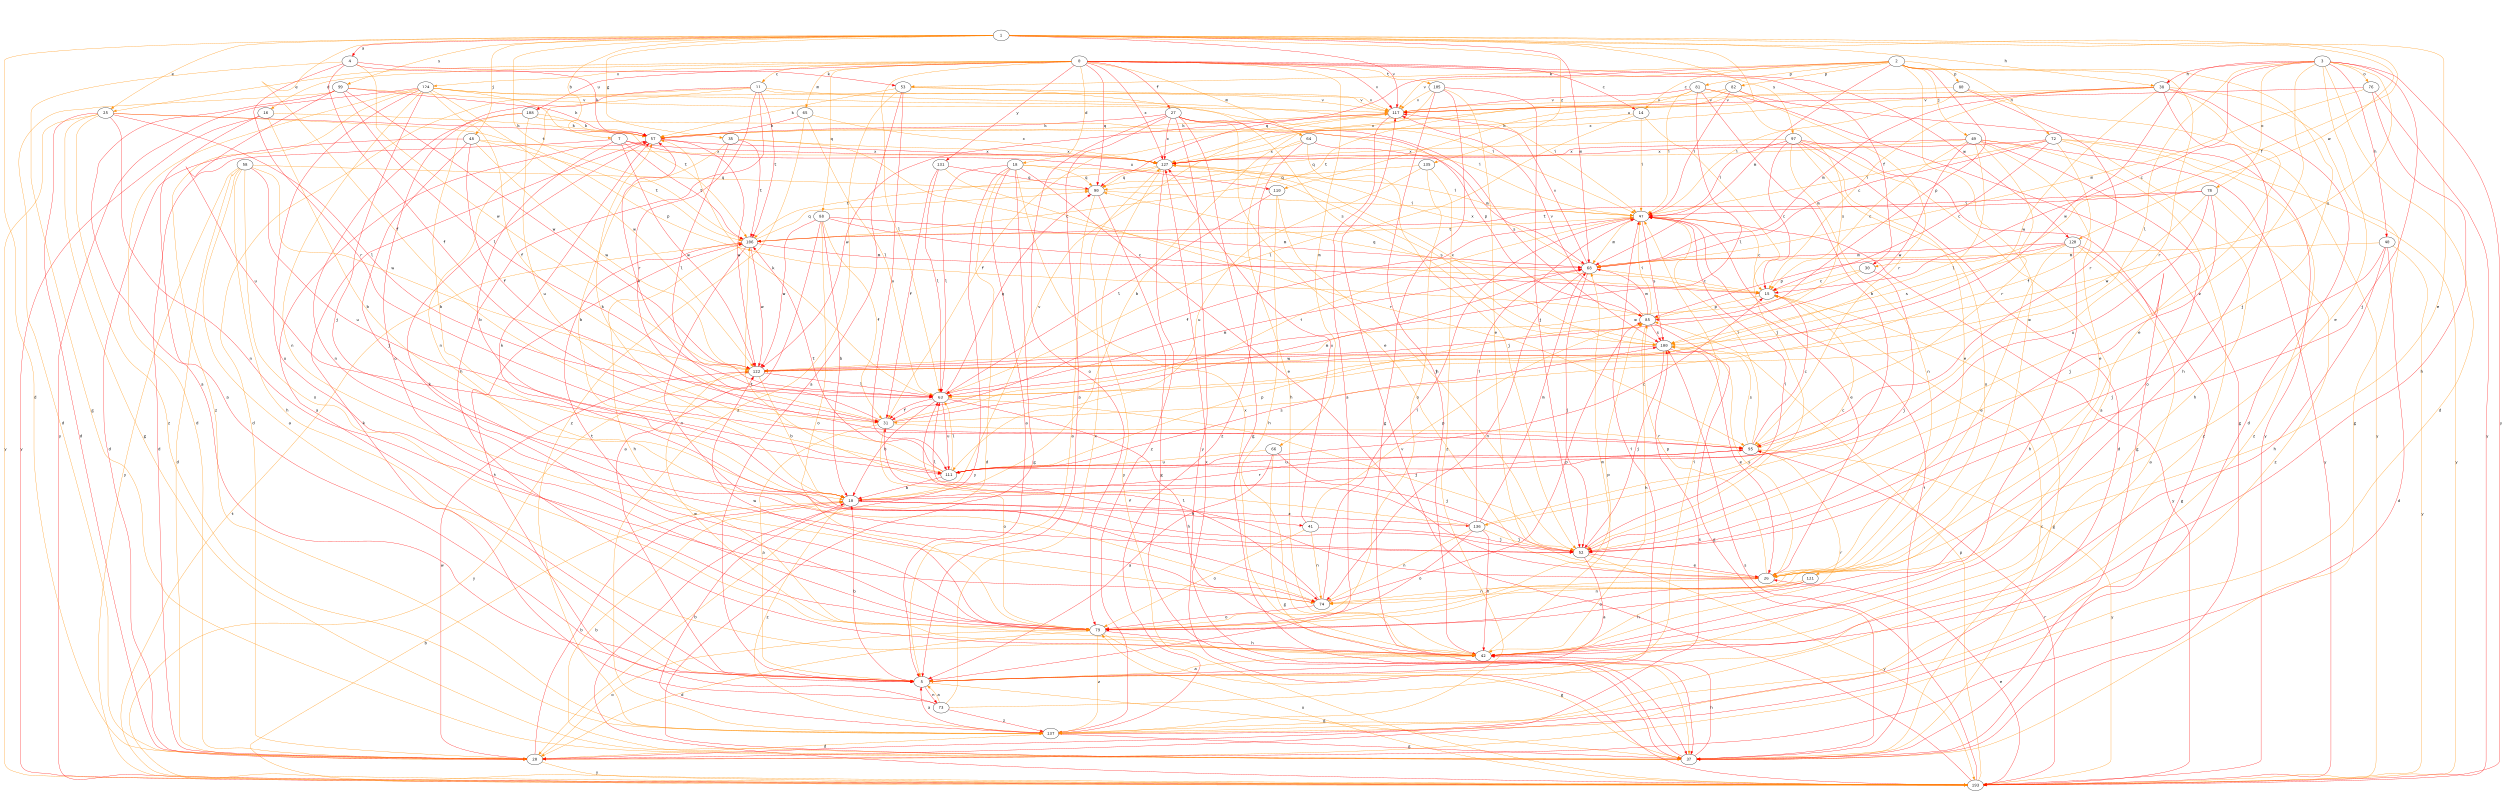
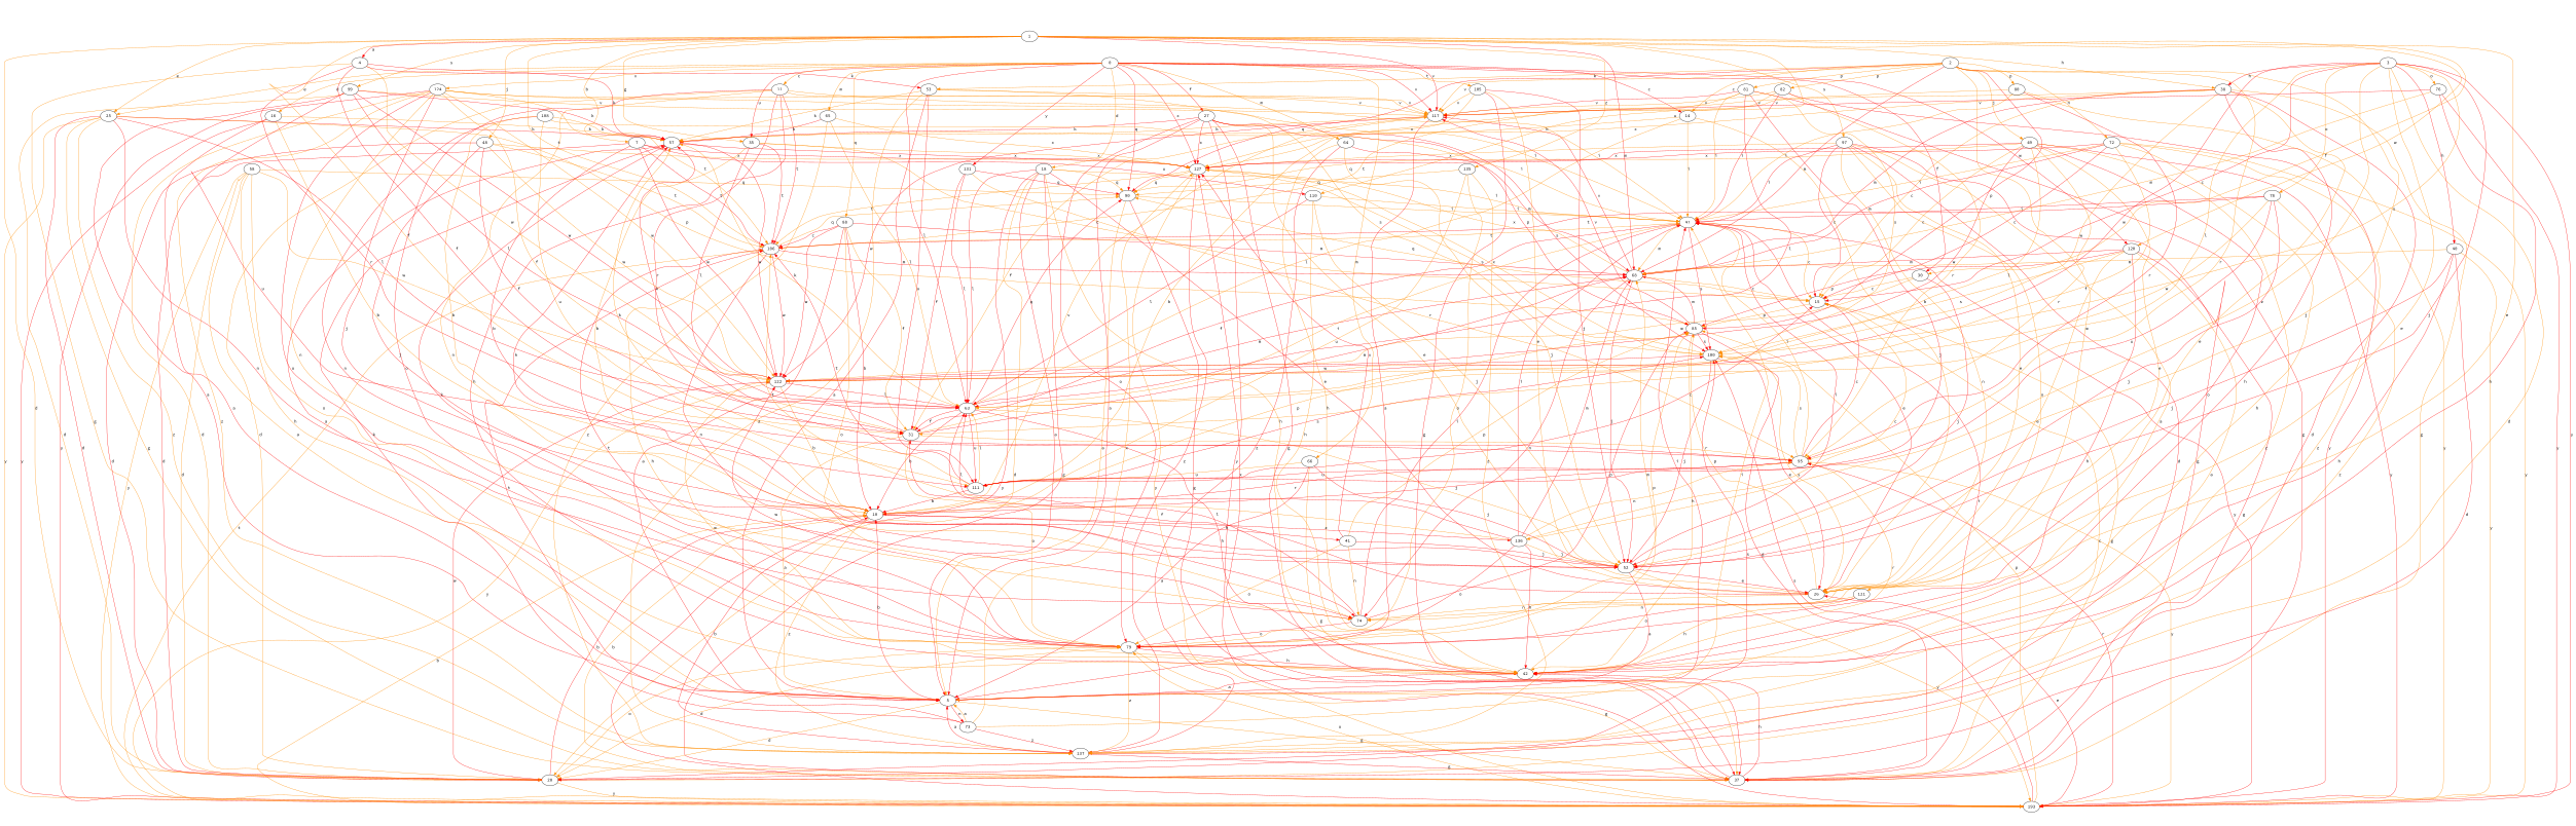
  strict digraph {
    fontname="Source Code Pro"
    node [fontname="Source Code Pro"]
    edge [color=darkorange fontname="Source Code Pro"]
    0
    11
    14
    16
    18
    25
    27
    30
    63
    64
    65
    66
    88
    90
    105
    108
    117
    120
    124
    127
    131
    20
    106
    95
    47
    42
    74
    79
    52
    57
    n31 [label=193]
    5
    10
    26
    37
    85
    137
    100
    15
    122
    58
    111
    31
    68
    1
    4
    7
    35
    38
    48
    97
    99
    110
    135
    53
    2
    49
    72
    80
    81
    82
    121
    3
    40
    76
    78
    136
    73
    41
    0 -> 11 [label=c]
    0 -> 14 [color=red label=c]
    0 -> 16 [label=d]
    0 -> 18 [label=d]
    0 -> 25 [label=e]
    0 -> 27 [color=red label=f]
    0 -> 30 [color=red label=f]
-   0 -> 63 [label=l]
+   0 -> 63 [color=red label=l]
    0 -> 64 [label=m]
    0 -> 65 [label=m]
    0 -> 66 [label=m]
    0 -> 88 [label=q]
    0 -> 90 [color=red label=q]
    0 -> 105 [label=t]
-   0 -> 108 [color=red label=u]
+   0 -> 35 [color=red label=u]
    0 -> 117 [color=red label=v]
    0 -> 120 [color=red label=w]
    0 -> 124 [label=x]
    0 -> 127 [color=red label=x]
    0 -> 131 [color=red label=y]
    11 -> 117 [label=v]
    11 -> 20 [label=d]
    11 -> 106 [color=red label=t]
    11 -> 95 [color=red label=r]
    11 -> 47 [label=i]
    11 -> 42 [color=red label=h]
    11 -> 74 [label=n]
    11 -> 79 [color=red label=o]
    14 -> 63 [label=l]
    14 -> 47 [label=i]
-   14 -> 52 [label=j]
+   14 -> 26 [label=j]
    14 -> 57 [label=k]
    16 -> 57 [label=k]
    16 -> n31 [color=red label=y]
    16 -> 5 [color=red label=a]
    16 -> 10 [label=b]
    18 -> 63 [color=red label=l]
    18 -> 90 [label=q]
    18 -> 20 [label=d]
    18 -> 47 [label=i]
-   18 -> 42 [label=x]
+   18 -> 42 [label=h]
    18 -> n31 [color=red label=y]
    18 -> 5 [color=red label=a]
    18 -> 26 [color=red label=e]
    18 -> 37 [color=red label=g]
    25 -> 63 [color=red label=l]
    25 -> 20 [color=red label=d]
    25 -> 74 [color=red label=n]
    25 -> 57 [color=red label=k]
    25 -> n31 [label=y]
    25 -> 37 [label=g]
    25 -> 85 [label=p]
    25 -> 137 [label=z]
    27 -> 127 [color=red label=x]
    27 -> 79 [color=red label=o]
    27 -> 57 [color=red label=k]
    27 -> n31 [color=red label=y]
    27 -> 5 [color=red label=a]
    27 -> 26 [label=e]
    27 -> 37 [color=red label=g]
    27 -> 85 [color=red label=p]
    27 -> 100 [color=red label=s]
    30 -> 52 [color=red label=j]
    30 -> 15 [label=c]
    30 -> 122 [label=w]
    63 -> 90 [color=red label=q]
    63 -> 42 [color=red label=h]
    63 -> 52 [label=j]
    63 -> 57 [label=k]
    63 -> 10 [color=red label=b]
    63 -> 111 [color=red label=u]
    63 -> 31 [color=red label=f]
    63 -> 68 [color=red label=m]
-   64 -> 127 [label=x]
    64 -> 42 [label=h]
    64 -> 52 [label=j]
    64 -> 137 [color=red label=z]
    64 -> 68 [color=red label=m]
    65 -> 63 [label=l]
    65 -> 127 [label=x]
    65 -> 57 [color=red label=k]
    65 -> 137 [label=z]
    66 -> 52 [color=red label=j]
    66 -> 5 [color=red label=a]
    66 -> 37 [label=g]
    66 -> 111 [label=u]
    88 -> 79 [label=o]
    88 -> 5 [color=red label=a]
    88 -> 10 [color=red label=b]
-   88 -> 15 [color=red label=c]
+   88 -> 106 [color=red label=c]
    88 -> 122 [color=red label=w]
    88 -> 31 [label=f]
    88 -> 68 [color=red label=m]
    90 -> 47 [label=i]
    90 -> 5 [label=a]
    90 -> 37 [color=red label=g]
    105 -> 117 [label=v]
-   105 -> 42 [color=red label=h]
    105 -> 52 [color=red label=j]
    105 -> 10 [label=b]
    105 -> 26 [label=e]
    105 -> 37 [color=red label=g]
    108 -> 47 [label=i]
    108 -> 74 [color=red label=n]
    108 -> 57 [label=k]
    108 -> 10 [label=b]
    108 -> 111 [label=u]
    117 -> 57 [label=k]
    117 -> 5 [color=red label=a]
    117 -> 122 [color=red label=w]
    117 -> 31 [label=f]
    120 -> 42 [color=red label=h]
    120 -> 5 [label=a]
    120 -> 26 [label=e]
    120 -> 37 [color=red label=g]
    120 -> 85 [color=red label=p]
    120 -> 100 [label=s]
    120 -> 68 [color=red label=m]
    124 -> 117 [label=v]
    124 -> 20 [label=d]
    124 -> 106 [label=t]
    124 -> 47 [label=i]
    124 -> 74 [label=n]
    124 -> 79 [color=red label=o]
    124 -> 52 [color=red label=j]
    124 -> n31 [color=red label=y]
    124 -> 137 [label=z]
    124 -> 122 [label=w]
    124 -> 31 [label=f]
    127 -> 90 [label=q]
    127 -> 106 [label=t]
    127 -> n31 [label=y]
    127 -> 137 [color=red label=z]
    127 -> 100 [label=s]
    131 -> 63 [color=red label=l]
    131 -> 90 [color=red label=q]
    131 -> 95 [label=r]
    131 -> 31 [color=red label=f]
    20 -> 79 [label=o]
    20 -> n31 [label=y]
    20 -> 10 [color=red label=b]
    20 -> 122 [color=red label=w]
    106 -> 90 [label=q]
    106 -> 42 [label=h]
    106 -> 74 [color=red label=n]
    106 -> 122 [color=red label=w]
    106 -> 68 [color=red label=m]
    95 -> 47 [label=i]
    95 -> n31 [label=y]
    95 -> 100 [label=s]
    95 -> 15 [color=red label=c]
    95 -> 111 [color=red label=u]
    47 -> 106 [label=t]
    47 -> n31 [color=red label=y]
    47 -> 26 [color=red label=e]
    47 -> 100 [color=red label=s]
    47 -> 15 [label=c]
    47 -> 31 [color=red label=f]
    47 -> 68 [label=m]
    42 -> 95 [label=r]
-   42 -> 5 [label=a]
+   42 -> 5 [color=red label=a]
    42 -> 122 [label=w]
    42 -> 68 [label=m]
    74 -> 63 [color=red label=l]
    74 -> 47 [color=red label=i]
    74 -> 79 [color=red label=o]
    74 -> 85 [color=red label=p]
    79 -> 20 [label=d]
    79 -> 106 [color=red label=t]
    79 -> 42 [color=red label=h]
    79 -> 57 [color=red label=k]
    79 -> 37 [label=g]
    79 -> 85 [label=p]
    79 -> 137 [label=z]
    79 -> 122 [color=red label=w]
    52 -> 47 [color=red label=i]
    52 -> 57 [color=red label=k]
    52 -> n31 [label=y]
    52 -> 5 [color=red label=a]
    52 -> 26 [color=red label=e]
    57 -> 127 [color=red label=x]
    57 -> 5 [color=red label=a]
    57 -> 122 [color=red label=w]
-   n31 -> 117 [color=red label=v]
    n31 -> 106 [label=t]
    n31 -> 95 [color=red label=r]
    n31 -> 79 [label=o]
    n31 -> 10 [label=b]
    n31 -> 26 [color=red label=e]
    n31 -> 85 [label=p]
    n31 -> 100 [color=red label=s]
    5 -> 47 [color=red label=i]
    5 -> 10 [color=red label=b]
    5 -> 37 [label=g]
    5 -> 73 [color=red label=n]
    10 -> 117 [label=v]
    10 -> 95 [color=red label=r]
    10 -> 137 [label=z]
    10 -> 136 [color=red label=z]
    10 -> 41 [color=red label=h]
    26 -> 74 [label=n]
    26 -> 85 [label=p]
    26 -> 100 [label=s]
    26 -> 31 [color=red label=f]
    37 -> 127 [color=red label=x]
    37 -> 47 [color=red label=i]
    37 -> 42 [color=red label=h]
    37 -> 10 [label=b]
    37 -> 15 [label=c]
    85 -> 117 [color=red label=v]
-   85 -> 47 [label=i]
+   110 -> 47 [label=i]
    85 -> 42 [label=h]
    85 -> 37 [color=red label=g]
    85 -> 100 [color=red label=s]
    85 -> 68 [color=red label=m]
-   137 -> 20 [label=d]
+   5 -> 20 [label=d]
    137 -> 5 [color=red label=a]
    137 -> 10 [color=red label=b]
    137 -> 37 [color=red label=g]
    137 -> 100 [color=red label=s]
    100 -> 127 [label=x]
    100 -> 52 [color=red label=j]
    100 -> 26 [color=red label=e]
    100 -> 122 [color=red label=w]
    15 -> 90 [label=q]
    15 -> 37 [label=g]
    15 -> 85 [label=p]
    122 -> 63 [color=red label=l]
    122 -> n31 [label=y]
    122 -> 10 [label=b]
    58 -> 90 [label=q]
    58 -> 20 [label=d]
    58 -> 42 [label=h]
    58 -> 79 [label=o]
    58 -> n31 [label=y]
    58 -> 5 [label=a]
    58 -> 122 [label=w]
-   58 -> 111 [color=red label=u]
    111 -> 63 [label=l]
    111 -> 106 [color=red label=t]
    111 -> 57 [label=k]
    111 -> 10 [color=red label=b]
    111 -> 85 [label=p]
    111 -> 100 [color=red label=s]
    111 -> 15 [color=red label=c]
    31 -> 95 [label=r]
    31 -> 47 [label=i]
    31 -> 79 [label=o]
    31 -> 57 [color=red label=k]
    31 -> 5 [label=a]
    31 -> 68 [color=red label=m]
    68 -> 117 [color=red label=v]
    68 -> 127 [label=x]
    68 -> 74 [color=red label=n]
    68 -> 52 [color=red label=j]
    68 -> 15 [label=c]
    1 -> 25 [label=e]
    1 -> 30 [label=f]
    1 -> 117 [color=red label=v]
    1 -> 120 [label=w]
    1 -> 20 [label=d]
    1 -> 106 [label=t]
    1 -> 26 [label=e]
    1 -> 31 [label=f]
    1 -> 68 [color=red label=m]
    1 -> 4 [color=red label=a]
    1 -> 7 [label=b]
    1 -> 35 [label=g]
    1 -> 38 [label=h]
    1 -> 48 [label=j]
    1 -> 97 [label=s]
    1 -> 99 [label=s]
    1 -> 110 [label=u]
    1 -> 135 [label=z]
    4 -> 95 [color=red label=r]
    4 -> 57 [color=red label=k]
    4 -> 37 [label=g]
    4 -> 122 [label=w]
    4 -> 31 [color=red label=f]
    4 -> 53 [color=red label=k]
    7 -> 127 [color=red label=x]
    7 -> 20 [color=red label=d]
    7 -> 106 [color=red label=t]
    7 -> 10 [color=red label=b]
    7 -> 122 [color=red label=w]
    7 -> 110 [color=red label=u]
    35 -> 63 [color=red label=l]
    35 -> 127 [label=x]
    35 -> 106 [color=red label=t]
    35 -> 10 [label=b]
    35 -> 15 [label=c]
    38 -> 117 [label=v]
    38 -> 127 [label=x]
    38 -> 20 [color=red label=d]
    38 -> 42 [color=red label=h]
    38 -> 26 [label=e]
    38 -> 37 [label=g]
    38 -> 15 [label=c]
    38 -> 122 [label=w]
    38 -> 68 [color=red label=m]
    48 -> 127 [label=x]
    48 -> 20 [color=red label=d]
    48 -> 106 [label=t]
    48 -> 52 [color=red label=j]
    48 -> 122 [label=w]
    48 -> 31 [color=red label=f]
    97 -> 127 [label=x]
    97 -> 20 [color=red label=d]
    97 -> 47 [color=red label=i]
    97 -> 74 [label=n]
    97 -> 79 [label=o]
    97 -> 5 [label=a]
    97 -> 26 [label=e]
    97 -> 37 [color=red label=g]
    97 -> 15 [color=red label=c]
    99 -> 63 [color=red label=l]
    99 -> 117 [label=v]
    99 -> 20 [label=d]
    99 -> 57 [color=red label=k]
    99 -> 5 [color=red label=a]
    99 -> 122 [color=red label=w]
    99 -> 111 [color=red label=u]
    110 -> 63 [color=red label=l]
    110 -> 42 [label=h]
    110 -> 52 [label=j]
    135 -> 90 [label=q]
    135 -> 79 [label=o]
    135 -> 137 [label=z]
-   135 -> 111 [label=u]
+   135 -> 10 [label=u]
    53 -> 117 [label=v]
    53 -> 57 [label=k]
    53 -> 5 [color=red label=a]
    53 -> 137 [label=z]
    53 -> 100 [label=s]
    53 -> 111 [color=red label=u]
    2 -> 14 [label=c]
    2 -> 90 [color=red label=q]
    2 -> 117 [label=v]
    2 -> 95 [label=r]
    2 -> 52 [label=j]
    2 -> 85 [color=red label=p]
    2 -> 68 [color=red label=m]
    2 -> 53 [label=k]
    2 -> 49 [label=j]
    2 -> 72 [label=n]
    2 -> 80 [label=p]
    2 -> 81 [label=p]
    2 -> 82 [label=p]
    2 -> 121 [label=w]
    49 -> 63 [label=l]
    49 -> 90 [label=q]
    49 -> 127 [color=red label=x]
    49 -> 95 [label=r]
    49 -> 79 [color=red label=o]
    49 -> n31 [color=red label=y]
    49 -> 26 [label=e]
    49 -> 137 [label=z]
    49 -> 15 [label=c]
    49 -> 122 [color=red label=w]
    72 -> 127 [color=red label=x]
    72 -> 47 [label=i]
    72 -> 42 [label=h]
    72 -> n31 [label=y]
    72 -> 137 [label=z]
    72 -> 15 [color=red label=c]
    72 -> 31 [label=f]
    72 -> 68 [color=red label=m]
    80 -> 117 [label=v]
    80 -> 95 [color=red label=r]
    80 -> 47 [label=i]
    80 -> n31 [label=y]
    81 -> 63 [color=red label=l]
    81 -> 117 [color=red label=v]
    81 -> 106 [label=t]
    81 -> 47 [label=i]
    81 -> 10 [color=red label=b]
    81 -> 37 [color=red label=g]
    81 -> 100 [label=s]
    82 -> 117 [label=v]
    82 -> 127 [label=x]
    82 -> 95 [label=r]
    82 -> 47 [color=red label=i]
    82 -> n31 [color=red label=y]
    121 -> 42 [label=h]
    121 -> 74 [label=n]
    121 -> 79 [color=red label=o]
    3 -> 63 [label=l]
    3 -> 20 [label=d]
    3 -> 52 [color=red label=j]
    3 -> n31 [color=red label=y]
    3 -> 26 [label=e]
    3 -> 100 [label=s]
    3 -> 15 [color=red label=c]
    3 -> 122 [color=red label=w]
    3 -> 38 [color=red label=h]
    3 -> 40 [color=red label=h]
    3 -> 76 [label=o]
    3 -> 78 [label=o]
    3 -> 136 [label=z]
    40 -> 20 [color=red label=d]
    40 -> 42 [color=red label=h]
    40 -> 52 [color=red label=j]
    40 -> n31 [label=y]
    40 -> 68 [label=m]
    76 -> 117 [color=red label=v]
    76 -> 42 [color=red label=h]
    76 -> n31 [color=red label=y]
    76 -> 68 [label=m]
    78 -> 106 [color=red label=t]
    78 -> 47 [color=red label=i]
    78 -> 52 [color=red label=j]
    78 -> 137 [label=z]
    78 -> 122 [label=w]
    78 -> 111 [color=red label=u]
    136 -> 63 [color=red label=l]
    136 -> 106 [label=t]
    136 -> 47 [color=red label=i]
    136 -> 42 [color=red label=h]
-   136 -> 74 [label=n]
+   136 -> 95 [label=n]
    136 -> 79 [color=red label=o]
    136 -> 52 [label=j]
    136 -> 15 [label=c]
    136 -> 68 [color=red label=m]
    73 -> 127 [label=x]
    73 -> 106 [color=red label=t]
    73 -> 47 [label=i]
    73 -> 57 [color=red label=k]
    73 -> 5 [label=a]
    73 -> 137 [color=red label=z]
    41 -> 127 [color=red label=x]
    41 -> 74 [label=n]
    41 -> 79 [label=o]
    41 -> 52 [color=red label=j]
    41 -> 85 [label=p]
  }
